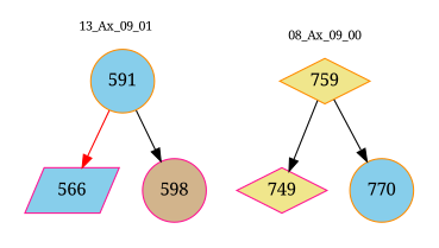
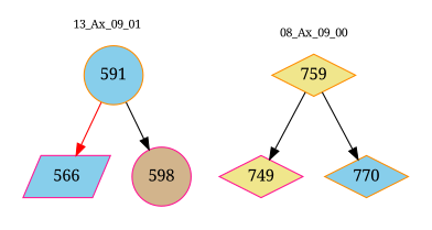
  digraph {
    fontname="Noto Serif"
    node [color=darkorange fillcolor=skyblue fontname="Noto Serif" shape=diamond style=filled]
    edge [color=black fontname="Noto Serif"]
    n1 [label=591 shape=circle]
    n2 [color=deeppink label=566 shape=parallelogram]
    n3 [color=deeppink fillcolor=tan label=598 shape=circle]
    n4 [fillcolor=khaki label=759]
    n5 [color=deeppink fillcolor=khaki label=749]
-   n6 [label=770 shape=circle]
+   n6 [label=770]
    subgraph cluster_1 {
      color=white
      fontsize=10
      label="13_Ax_09_01"
      n1
      n2
      n3
    }
    subgraph cluster_2 {
      color=white
      fontsize=10
      label="08_Ax_09_00"
      n4
      n5
      n6
    }
    n1 -> n2 [color=red]
    n1 -> n3
    n4 -> n5
    n4 -> n6
  }
